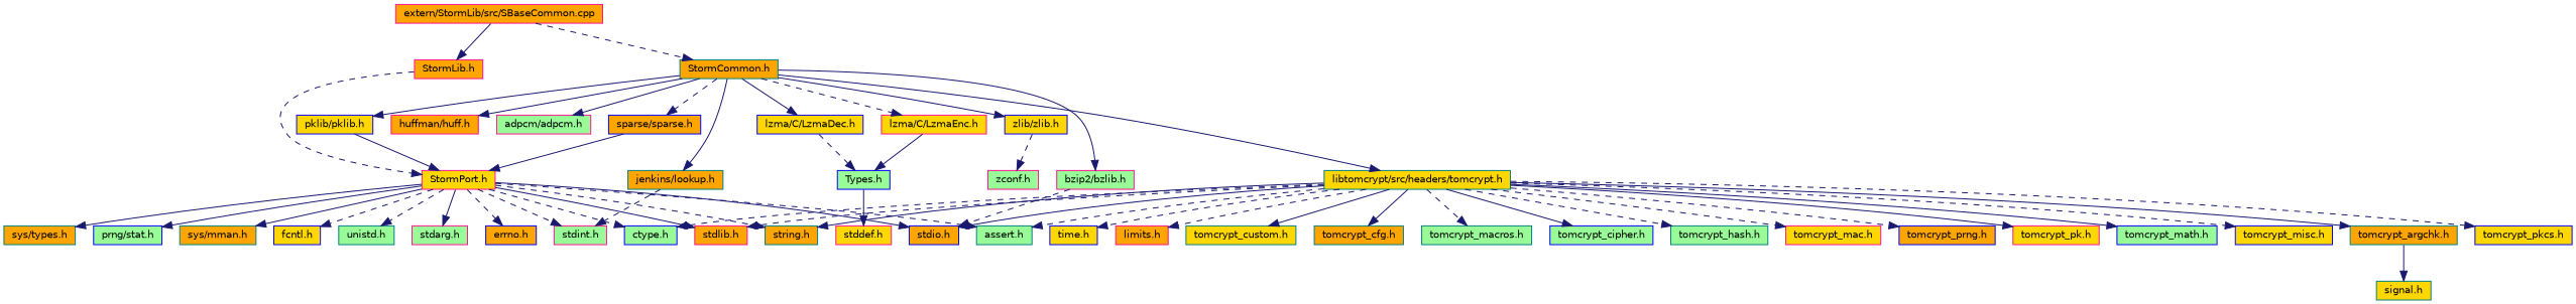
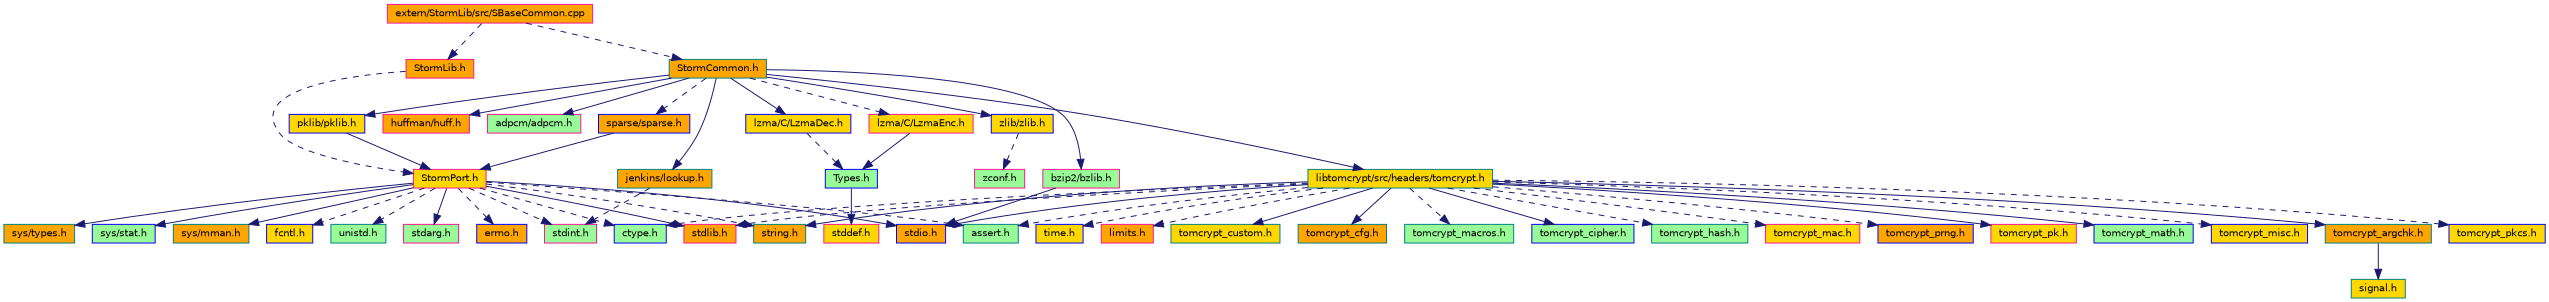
  digraph {
    node [color=blue fillcolor=orange fontname=Helvetica fontsize=10 shape=record style=filled]
    edge [color=midnightblue fontname=Helvetica fontsize=10 labelfontname=Helvetica labelfontsize=10 style=dashed]
    n1 [color=deeppink fontcolor=black height=0.2 label="extern/StormLib/src/SBaseCommon.cpp" width=0.4]
    n2 [color=deeppink height=0.2 label="StormLib.h" width=0.4]
    n3 [color=teal height=0.2 label="StormCommon.h" width=0.4]
    n4 [color=deeppink fillcolor=gold height=0.2 label="StormPort.h" width=0.4]
    n5 [fillcolor=gold height=0.2 label="pklib/pklib.h" width=0.4]
    n6 [color=deeppink height=0.2 label="huffman/huff.h" width=0.4]
    n7 [color=deeppink fillcolor=palegreen height=0.2 label="adpcm/adpcm.h" width=0.4]
    n8 [height=0.2 label="sparse/sparse.h" width=0.4]
    n9 [color=deeppink fillcolor=gold height=0.2 label="lzma/C/LzmaEnc.h" width=0.4]
    n10 [fillcolor=gold height=0.2 label="lzma/C/LzmaDec.h" width=0.4]
    n11 [fillcolor=gold height=0.2 label="zlib/zlib.h" width=0.4]
    n12 [color=deeppink fillcolor=palegreen height=0.2 label="bzip2/bzlib.h" width=0.4]
    n13 [color=teal fillcolor=gold height=0.2 label="libtomcrypt/src/headers/tomcrypt.h" width=0.4]
    n14 [color=teal height=0.2 label="jenkins/lookup.h" width=0.4]
    n15 [color=teal height=0.2 label="sys/types.h" width=0.4]
-   n16 [fillcolor=palegreen height=0.2 label="prng/stat.h" width=0.4]
+   n16 [fillcolor=palegreen height=0.2 label="sys/stat.h" width=0.4]
    n17 [color=teal height=0.2 label="sys/mman.h" width=0.4]
    n18 [fillcolor=gold height=0.2 label="fcntl.h" width=0.4]
    n19 [color=teal fillcolor=palegreen height=0.2 label="unistd.h" width=0.4]
    n20 [color=deeppink fillcolor=palegreen height=0.2 label="stdint.h" width=0.4]
    n21 [color=deeppink height=0.2 label="stdlib.h" width=0.4]
    n22 [height=0.2 label="stdio.h" width=0.4]
    n23 [color=deeppink fillcolor=palegreen height=0.2 label="stdarg.h" width=0.4]
    n24 [color=teal height=0.2 label="string.h" width=0.4]
    n25 [fillcolor=palegreen height=0.2 label="ctype.h" width=0.4]
    n26 [color=teal fillcolor=palegreen height=0.2 label="assert.h" width=0.4]
    n27 [height=0.2 label="errno.h" width=0.4]
    n28 [fillcolor=palegreen height=0.2 label="Types.h" width=0.4]
    n29 [color=deeppink fillcolor=palegreen height=0.2 label="zconf.h" width=0.4]
    n30 [fillcolor=gold height=0.2 label="time.h" width=0.4]
    n31 [color=deeppink height=0.2 label="limits.h" width=0.4]
    n32 [color=teal fillcolor=gold height=0.2 label="tomcrypt_custom.h" width=0.4]
    n33 [color=teal height=0.2 label="tomcrypt_cfg.h" width=0.4]
    n34 [color=teal fillcolor=palegreen height=0.2 label="tomcrypt_macros.h" width=0.4]
    n35 [fillcolor=palegreen height=0.2 label="tomcrypt_cipher.h" width=0.4]
    n36 [color=teal fillcolor=palegreen height=0.2 label="tomcrypt_hash.h" width=0.4]
    n37 [color=deeppink fillcolor=gold height=0.2 label="tomcrypt_mac.h" width=0.4]
    n38 [height=0.2 label="tomcrypt_prng.h" width=0.4]
    n39 [color=deeppink fillcolor=gold height=0.2 label="tomcrypt_pk.h" width=0.4]
    n40 [fillcolor=palegreen height=0.2 label="tomcrypt_math.h" width=0.4]
    n41 [fillcolor=gold height=0.2 label="tomcrypt_misc.h" width=0.4]
    n42 [color=teal height=0.2 label="tomcrypt_argchk.h" width=0.4]
    n43 [fillcolor=gold height=0.2 label="tomcrypt_pkcs.h" width=0.4]
    n44 [color=deeppink fillcolor=gold height=0.2 label="stddef.h" width=0.4]
    n45 [color=teal fillcolor=gold height=0.2 label="signal.h" width=0.4]
-   n1 -> n2 [style=solid]
+   n1 -> n2
    n1 -> n3
    n2 -> n4
    n3 -> n5 [style=solid]
    n3 -> n6 [style=solid]
    n3 -> n7 [style=solid]
    n3 -> n8
    n3 -> n9
    n3 -> n10 [style=solid]
    n3 -> n11 [style=solid]
    n3 -> n12 [style=solid]
    n3 -> n13 [style=solid]
    n3 -> n14 [style=solid]
    n4 -> n15 [style=solid]
    n4 -> n16 [style=solid]
    n4 -> n17 [style=solid]
    n4 -> n18
    n4 -> n19
    n4 -> n20
    n4 -> n21 [style=solid]
    n4 -> n22 [style=solid]
    n4 -> n23 [style=solid]
    n4 -> n24
    n4 -> n25
    n4 -> n26
    n4 -> n27
    n5 -> n4 [style=solid]
    n8 -> n4 [style=solid]
    n9 -> n28 [style=solid]
    n10 -> n28
    n11 -> n29
-   n12 -> n22
+   n12 -> n22 [style=solid]
    n13 -> n21
    n13 -> n22 [style=solid]
    n13 -> n24 [style=solid]
    n13 -> n25
    n13 -> n26
    n13 -> n30
    n13 -> n31
    n13 -> n32 [style=solid]
    n13 -> n33 [style=solid]
    n13 -> n34
    n13 -> n35 [style=solid]
    n13 -> n36
    n13 -> n37
    n13 -> n38
    n13 -> n39 [style=solid]
    n13 -> n40 [style=solid]
    n13 -> n41
    n13 -> n42 [style=solid]
    n13 -> n43
    n14 -> n20
    n28 -> n44 [style=solid]
    n42 -> n45 [style=solid]
  }
